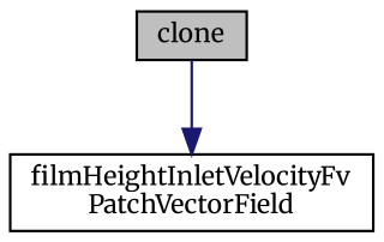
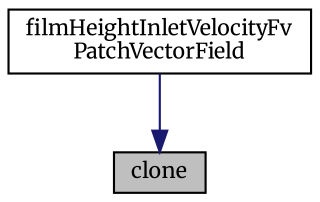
  digraph {
    rankdir=TB
    fontname=Merriweather
    node [color=black fontname=Merriweather fontsize=10 shape=record]
    n1 [fillcolor=grey75 fontcolor=black height=0.2 label=clone style=filled width=0.4]
    n2 [height=0.2 label="filmHeightInletVelocityFv\lPatchVectorField" width=0.4]
-   n1 -> n2 [color=midnightblue fontname=Merriweather fontsize=10 labelfontname=Helvetica labelfontsize=10 style=solid]
+   n2 -> n1 [color=midnightblue fontname=Merriweather fontsize=10 labelfontname=Helvetica labelfontsize=10 style=solid]
  }
